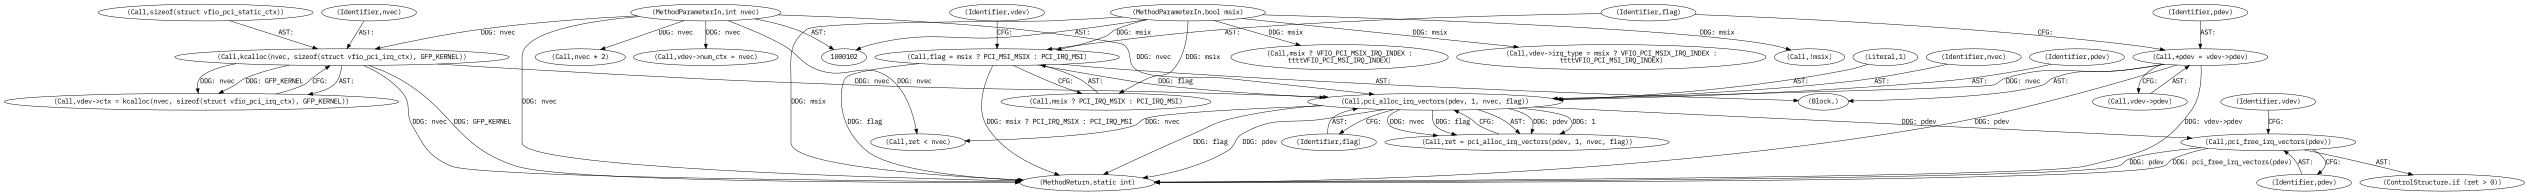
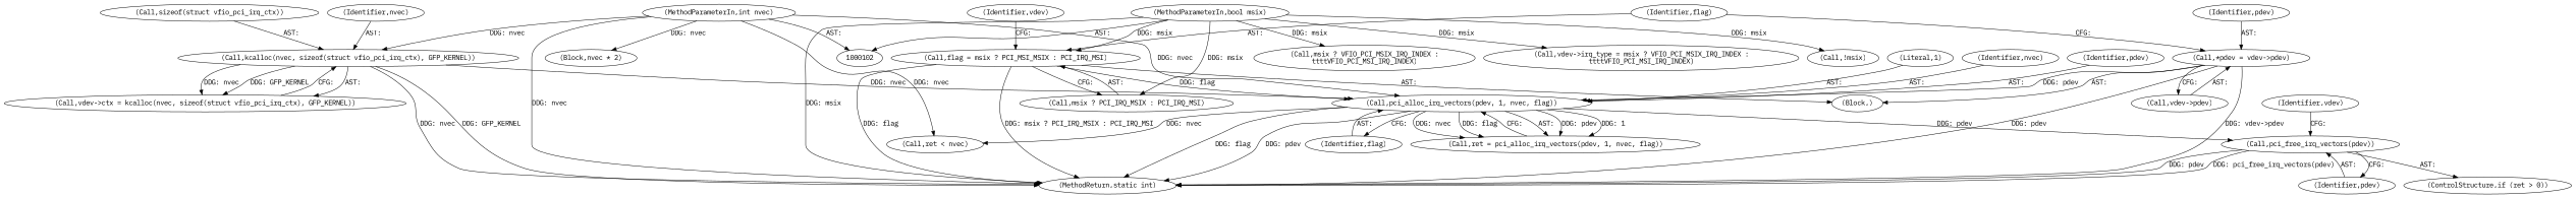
  digraph {
    fontname="IBM Plex Mono"
    node [fontname="IBM Plex Mono"]
    edge [fontname="IBM Plex Mono"]
    n1 [label="(Call,pci_free_irq_vectors(pdev))"]
    n2 [label="(MethodReturn,static int)"]
    n3 [label="(Identifier,pdev)"]
    n4 [label="(ControlStructure,if (ret > 0))"]
    n5 [label="(Call,pci_alloc_irq_vectors(pdev, 1, nvec, flag))"]
    n6 [label="(Call,ret = pci_alloc_irq_vectors(pdev, 1, nvec, flag))"]
    n7 [label="(Call,ret < nvec)"]
    n8 [label="(Identifier,flag)"]
    n9 [label="(Call,*pdev = vdev->pdev)"]
    n10 [label="(Call,vdev->pdev)"]
    n11 [label="(Block,)"]
    n12 [label="(Call,kcalloc(nvec, sizeof(struct vfio_pci_irq_ctx), GFP_KERNEL))"]
    n13 [label="(Call,vdev->ctx = kcalloc(nvec, sizeof(struct vfio_pci_irq_ctx), GFP_KERNEL))"]
    n14 [label="(MethodParameterIn,int nvec)"]
-   n15 [label="(Call,nvec * 2)"]
-   n16 [label="(Call,vdev->num_ctx = nvec)"]
+   n15 [label="(Block,nvec * 2)"]
    1000102
    n18 [label="(Call,flag = msix ? PCI_MSI_MSIX : PCI_IRQ_MSI)"]
    n19 [label="(Call,msix ? PCI_IRQ_MSIX : PCI_IRQ_MSI)"]
    n20 [label="(MethodParameterIn,bool msix)"]
    n21 [label="(Call,vdev->irq_type = msix ? VFIO_PCI_MSIX_IRQ_INDEX :\n\t\t\t\tVFIO_PCI_MSI_IRQ_INDEX)"]
    n22 [label="(Call,!msix)"]
    n23 [label="(Call,msix ? VFIO_PCI_MSIX_IRQ_INDEX :\n\t\t\t\tVFIO_PCI_MSI_IRQ_INDEX)"]
    n24 [label="(Identifier,nvec)"]
    n25 [label="(Identifier,vdev)"]
    n26 [label="(Identifier,nvec)"]
-   n27 [label="(Call,sizeof(struct vfio_pci_static_ctx))"]
+   n27 [label="(Call,sizeof(struct vfio_pci_irq_ctx))"]
    n28 [label="(Identifier,flag)"]
    n29 [label="(Identifier,pdev)"]
    n30 [label="(Literal,1)"]
    n31 [label="(Identifier,pdev)"]
    n32 [label="(Identifier,vdev)"]
    n1 -> n2 [label="DDG: pdev"]
    n1 -> n2 [label="DDG: pci_free_irq_vectors(pdev)"]
    n1 -> n3 [label="CFG: "]
    n1 -> n4 [label="AST: "]
    n3 -> n1 [label="AST: "]
    n5 -> n1 [label="DDG: pdev"]
    n5 -> n2 [label="DDG: flag"]
    n5 -> n2 [label="DDG: pdev"]
    n5 -> n6 [label="AST: "]
    n5 -> n6 [label="DDG: pdev"]
    n5 -> n6 [label="DDG: 1"]
    n5 -> n6 [label="DDG: nvec"]
    n5 -> n6 [label="DDG: flag"]
    n5 -> n7 [label="DDG: nvec"]
    n5 -> n8 [label="CFG: "]
    n6 -> n5 [label="CFG: "]
    n8 -> n5 [label="AST: "]
    n9 -> n2 [label="DDG: vdev->pdev"]
    n9 -> n2 [label="DDG: pdev"]
-   n9 -> n5 [label="DDG: nvec"]
+   n9 -> n5 [label="DDG: pdev"]
    n9 -> n10 [label="CFG: "]
    n9 -> n11 [label="AST: "]
    n10 -> n9 [label="AST: "]
    n12 -> n2 [label="DDG: nvec"]
    n12 -> n2 [label="DDG: GFP_KERNEL"]
    n12 -> n5 [label="DDG: nvec"]
    n12 -> n13 [label="AST: "]
    n12 -> n13 [label="DDG: nvec"]
    n12 -> n13 [label="DDG: GFP_KERNEL"]
    n13 -> n12 [label="CFG: "]
    n14 -> n2 [label="DDG: nvec"]
    n14 -> n5 [label="DDG: nvec"]
    n14 -> n7 [label="DDG: nvec"]
    n14 -> n12 [label="DDG: nvec"]
    n14 -> n15 [label="DDG: nvec"]
-   n14 -> n16 [label="DDG: nvec"]
    n14 -> 1000102 [label="AST: "]
    n18 -> n2 [label="DDG: flag"]
    n18 -> n2 [label="DDG: msix ? PCI_IRQ_MSIX : PCI_IRQ_MSI"]
    n18 -> n5 [label="DDG: flag"]
    n18 -> n11 [label="AST: "]
    n18 -> n19 [label="CFG: "]
    n19 -> n18 [label="AST: "]
    n20 -> n2 [label="DDG: msix"]
    n20 -> 1000102 [label="AST: "]
    n20 -> n18 [label="DDG: msix"]
    n20 -> n19 [label="DDG: msix"]
    n20 -> n21 [label="DDG: msix"]
    n20 -> n22 [label="DDG: msix"]
    n20 -> n23 [label="DDG: msix"]
    n24 -> n12 [label="AST: "]
    n25 -> n18 [label="CFG: "]
    n26 -> n5 [label="AST: "]
    n27 -> n12 [label="AST: "]
    n28 -> n9 [label="CFG: "]
    n28 -> n18 [label="AST: "]
    n29 -> n5 [label="AST: "]
    n30 -> n5 [label="AST: "]
    n31 -> n9 [label="AST: "]
    n32 -> n1 [label="CFG: "]
  }
